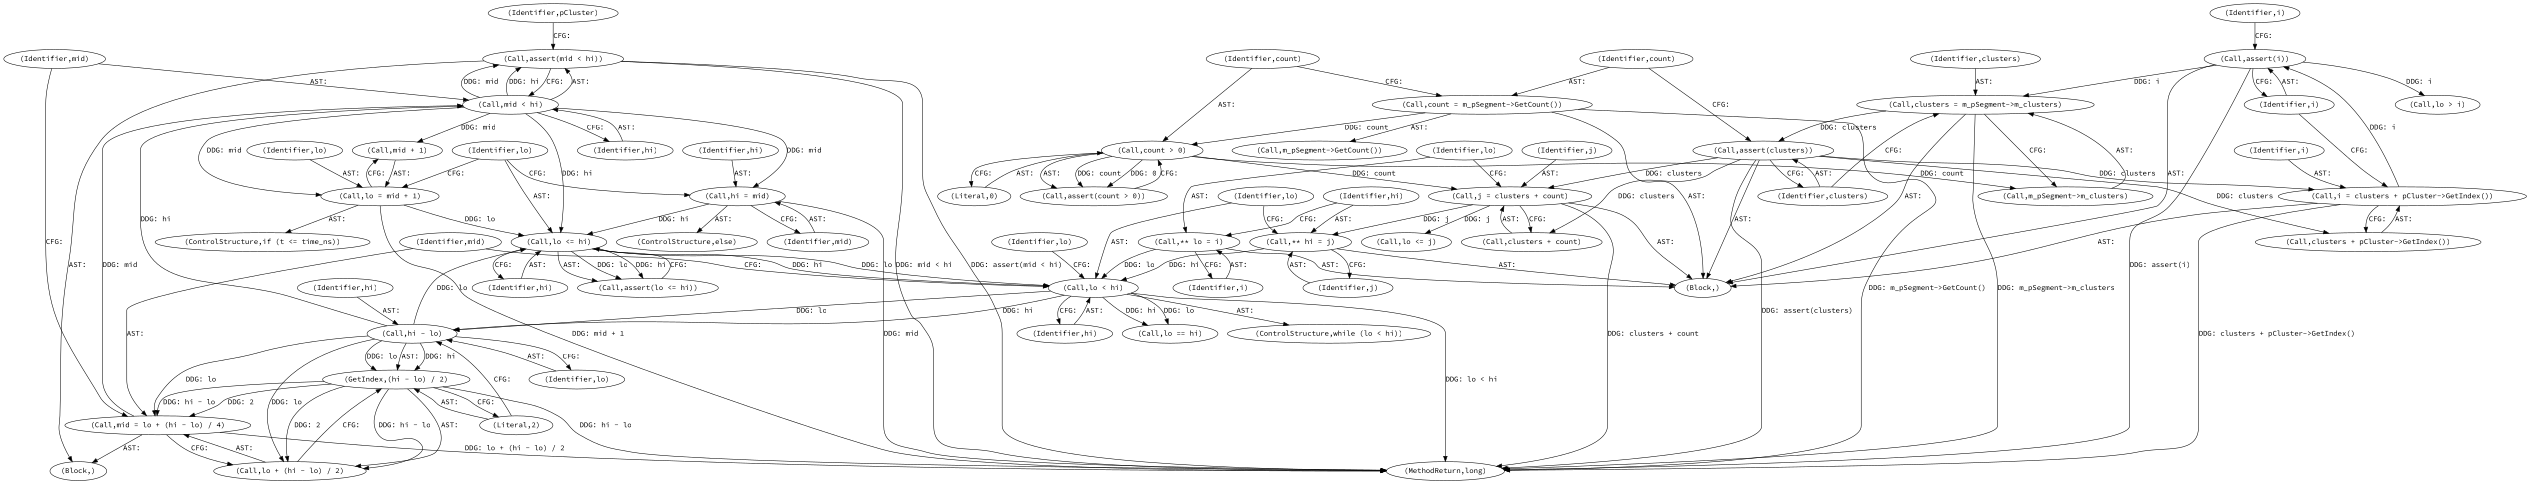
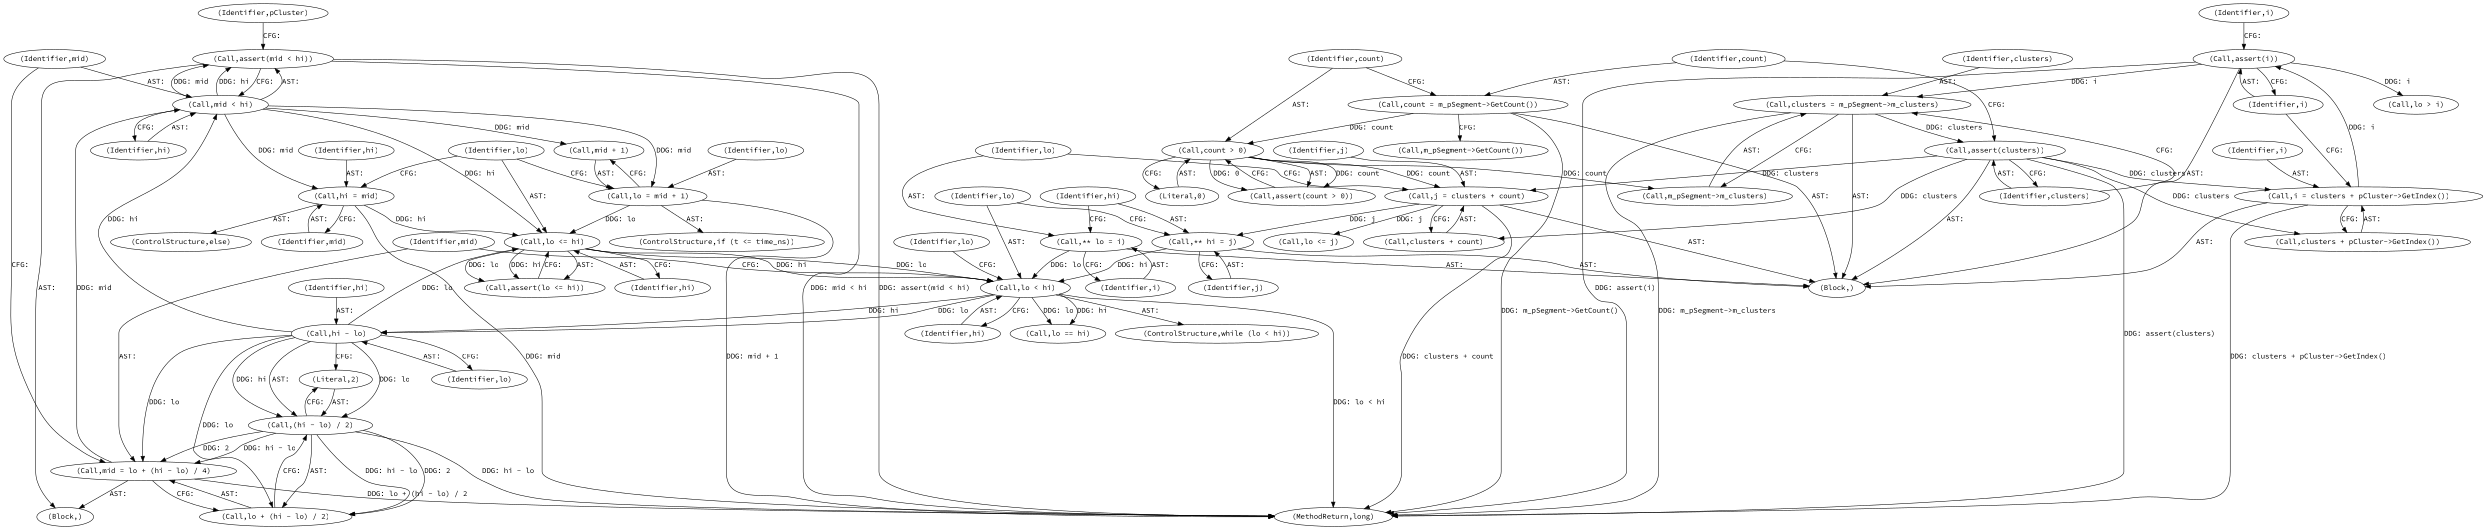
  digraph {
    fontname="Source Code Pro"
    node [fontname="Source Code Pro"]
    edge [fontname="Source Code Pro"]
    n1 [label="(Call,assert(mid < hi))"]
    n2 [label="(Call,mid < hi)"]
    n3 [label="(Block,)"]
    n4 [label="(MethodReturn,long)"]
    n5 [label="(Call,lo <= hi)"]
    n6 [label="(Call,lo = mid + 1)"]
    n7 [label="(Call,hi = mid)"]
    n8 [label="(Identifier,hi)"]
    n9 [label="(Call,mid + 1)"]
    n10 [label="(Call,lo < hi)"]
    n11 [label="(Identifier,hi)"]
    n12 [label="(Call,assert(lo <= hi))"]
    n13 [label="(ControlStructure,if (t <= time_ns))"]
    n14 [label="(ControlStructure,else)"]
    n15 [label="(Identifier,mid)"]
    n16 [label="(Call,mid = lo + (hi - lo) / 4)"]
    n17 [label="(Call,lo + (hi - lo) / 2)"]
-   n18 [label="(GetIndex,(hi - lo) / 2)"]
+   n18 [label="(Call,(hi - lo) / 2)"]
    n19 [label="(Call,hi - lo)"]
    n20 [label="(Identifier,lo)"]
    n21 [label="(Literal,2)"]
    n22 [label="(ControlStructure,while (lo < hi))"]
    n23 [label="(Call,lo == hi)"]
    n24 [label="(Identifier,hi)"]
    n25 [label="(Call,** lo = i)"]
    n26 [label="(Block,)"]
    n27 [label="(Identifier,i)"]
    n28 [label="(Call,assert(i))"]
    n29 [label="(Identifier,i)"]
    n30 [label="(Call,lo > i)"]
    n31 [label="(Call,clusters = m_pSegment->m_clusters)"]
    n32 [label="(Call,i = clusters + pCluster->GetIndex())"]
    n33 [label="(Call,clusters + pCluster->GetIndex())"]
    n34 [label="(Call,assert(clusters))"]
    n35 [label="(Call,j = clusters + count)"]
    n36 [label="(Call,clusters + count)"]
    n37 [label="(Identifier,clusters)"]
    n38 [label="(Call,** hi = j)"]
    n39 [label="(Call,lo <= j)"]
    n40 [label="(Call,m_pSegment->m_clusters)"]
    n41 [label="(Identifier,j)"]
    n42 [label="(Call,count > 0)"]
    n43 [label="(Literal,0)"]
    n44 [label="(Call,assert(count > 0))"]
    n45 [label="(Call,count = m_pSegment->GetCount())"]
    n46 [label="(Call,m_pSegment->GetCount())"]
    n47 [label="(Identifier,hi)"]
    n48 [label="(Identifier,lo)"]
    n49 [label="(Identifier,count)"]
    n50 [label="(Identifier,lo)"]
    n51 [label="(Identifier,clusters)"]
    n52 [label="(Identifier,lo)"]
    n53 [label="(Identifier,mid)"]
    n54 [label="(Identifier,mid)"]
    n55 [label="(Identifier,j)"]
    n56 [label="(Identifier,i)"]
    n57 [label="(Identifier,i)"]
    n58 [label="(Identifier,lo)"]
    n59 [label="(Identifier,hi)"]
    n60 [label="(Identifier,lo)"]
    n61 [label="(Identifier,pCluster)"]
    n62 [label="(Identifier,count)"]
    n63 [label="(Identifier,hi)"]
    n1 -> n2 [label="CFG: "]
    n1 -> n3 [label="AST: "]
    n1 -> n4 [label="DDG: mid < hi"]
    n1 -> n4 [label="DDG: assert(mid < hi)"]
    n2 -> n1 [label="AST: "]
    n2 -> n1 [label="DDG: mid"]
    n2 -> n1 [label="DDG: hi"]
    n2 -> n5 [label="DDG: hi"]
    n2 -> n6 [label="DDG: mid"]
    n2 -> n7 [label="DDG: mid"]
    n2 -> n8 [label="CFG: "]
    n2 -> n9 [label="DDG: mid"]
    n5 -> n10 [label="DDG: lo"]
    n5 -> n10 [label="DDG: hi"]
    n5 -> n11 [label="CFG: "]
    n5 -> n12 [label="AST: "]
    n5 -> n12 [label="DDG: lo"]
    n5 -> n12 [label="DDG: hi"]
    n6 -> n4 [label="DDG: mid + 1"]
    n6 -> n5 [label="DDG: lo"]
    n6 -> n9 [label="CFG: "]
    n6 -> n13 [label="AST: "]
    n7 -> n4 [label="DDG: mid"]
    n7 -> n5 [label="DDG: hi"]
    n7 -> n14 [label="AST: "]
    n7 -> n15 [label="CFG: "]
    n8 -> n2 [label="AST: "]
    n9 -> n6 [label="AST: "]
    n10 -> n4 [label="DDG: lo < hi"]
    n10 -> n19 [label="DDG: hi"]
    n10 -> n19 [label="DDG: lo"]
    n10 -> n22 [label="AST: "]
    n10 -> n23 [label="DDG: lo"]
    n10 -> n23 [label="DDG: hi"]
    n10 -> n24 [label="CFG: "]
    n11 -> n5 [label="AST: "]
    n12 -> n5 [label="CFG: "]
    n15 -> n7 [label="AST: "]
    n16 -> n2 [label="DDG: mid"]
    n16 -> n3 [label="AST: "]
    n16 -> n4 [label="DDG: lo + (hi - lo) / 2"]
    n16 -> n17 [label="CFG: "]
    n17 -> n16 [label="AST: "]
    n17 -> n18 [label="CFG: "]
    n18 -> n4 [label="DDG: hi - lo"]
    n18 -> n16 [label="DDG: hi - lo"]
    n18 -> n16 [label="DDG: 2"]
    n18 -> n17 [label="AST: "]
    n18 -> n17 [label="DDG: hi - lo"]
    n18 -> n17 [label="DDG: 2"]
    n18 -> n21 [label="CFG: "]
    n19 -> n2 [label="DDG: hi"]
    n19 -> n5 [label="DDG: lo"]
    n19 -> n16 [label="DDG: lo"]
    n19 -> n17 [label="DDG: lo"]
    n19 -> n18 [label="AST: "]
    n19 -> n18 [label="DDG: hi"]
    n19 -> n18 [label="DDG: lo"]
    n19 -> n20 [label="CFG: "]
    n20 -> n19 [label="AST: "]
    n21 -> n18 [label="AST: "]
-   n21 -> n19 [label="CFG: "]
+   n19 -> n21 [label="CFG: "]
    n24 -> n10 [label="AST: "]
    n25 -> n10 [label="DDG: lo"]
    n25 -> n26 [label="AST: "]
    n25 -> n27 [label="CFG: "]
    n27 -> n25 [label="AST: "]
    n28 -> n4 [label="DDG: assert(i)"]
    n28 -> n26 [label="AST: "]
    n28 -> n29 [label="CFG: "]
    n28 -> n30 [label="DDG: i"]
    n28 -> n31 [label="DDG: i"]
    n29 -> n28 [label="AST: "]
    n29 -> n32 [label="CFG: "]
    n31 -> n4 [label="DDG: m_pSegment->m_clusters"]
    n31 -> n26 [label="AST: "]
    n31 -> n34 [label="DDG: clusters"]
    n31 -> n40 [label="CFG: "]
    n32 -> n4 [label="DDG: clusters + pCluster->GetIndex()"]
    n32 -> n26 [label="AST: "]
    n32 -> n28 [label="DDG: i"]
    n32 -> n33 [label="CFG: "]
    n33 -> n32 [label="AST: "]
    n34 -> n4 [label="DDG: assert(clusters)"]
    n34 -> n26 [label="AST: "]
    n34 -> n32 [label="DDG: clusters"]
    n34 -> n33 [label="DDG: clusters"]
    n34 -> n35 [label="DDG: clusters"]
    n34 -> n36 [label="DDG: clusters"]
    n34 -> n37 [label="CFG: "]
    n35 -> n4 [label="DDG: clusters + count"]
    n35 -> n26 [label="AST: "]
    n35 -> n36 [label="CFG: "]
    n35 -> n38 [label="DDG: j"]
    n35 -> n39 [label="DDG: j"]
    n36 -> n35 [label="AST: "]
    n37 -> n31 [label="CFG: "]
    n37 -> n34 [label="AST: "]
    n38 -> n10 [label="DDG: hi"]
    n38 -> n26 [label="AST: "]
    n38 -> n41 [label="CFG: "]
    n40 -> n31 [label="AST: "]
    n41 -> n38 [label="AST: "]
    n42 -> n35 [label="DDG: count"]
    n42 -> n40 [label="DDG: count"]
    n42 -> n43 [label="CFG: "]
    n42 -> n44 [label="AST: "]
    n42 -> n44 [label="DDG: count"]
    n42 -> n44 [label="DDG: 0"]
    n43 -> n42 [label="AST: "]
    n44 -> n42 [label="CFG: "]
    n45 -> n4 [label="DDG: m_pSegment->GetCount()"]
    n45 -> n26 [label="AST: "]
    n45 -> n42 [label="DDG: count"]
-   n45 -> n46 [label="AST: "]
+   n45 -> n46 [label="CFG: "]
    n47 -> n25 [label="CFG: "]
    n47 -> n38 [label="AST: "]
    n48 -> n10 [label="AST: "]
    n48 -> n38 [label="CFG: "]
    n49 -> n34 [label="CFG: "]
    n49 -> n45 [label="AST: "]
    n50 -> n25 [label="AST: "]
    n50 -> n35 [label="CFG: "]
    n51 -> n31 [label="AST: "]
    n52 -> n6 [label="AST: "]
    n53 -> n10 [label="CFG: "]
    n53 -> n16 [label="AST: "]
    n54 -> n2 [label="AST: "]
    n54 -> n16 [label="CFG: "]
    n55 -> n35 [label="AST: "]
    n56 -> n28 [label="CFG: "]
    n57 -> n32 [label="AST: "]
    n58 -> n5 [label="AST: "]
    n58 -> n6 [label="CFG: "]
    n58 -> n7 [label="CFG: "]
    n59 -> n19 [label="AST: "]
    n60 -> n10 [label="CFG: "]
    n61 -> n1 [label="CFG: "]
    n62 -> n42 [label="AST: "]
    n62 -> n45 [label="CFG: "]
    n63 -> n7 [label="AST: "]
  }
